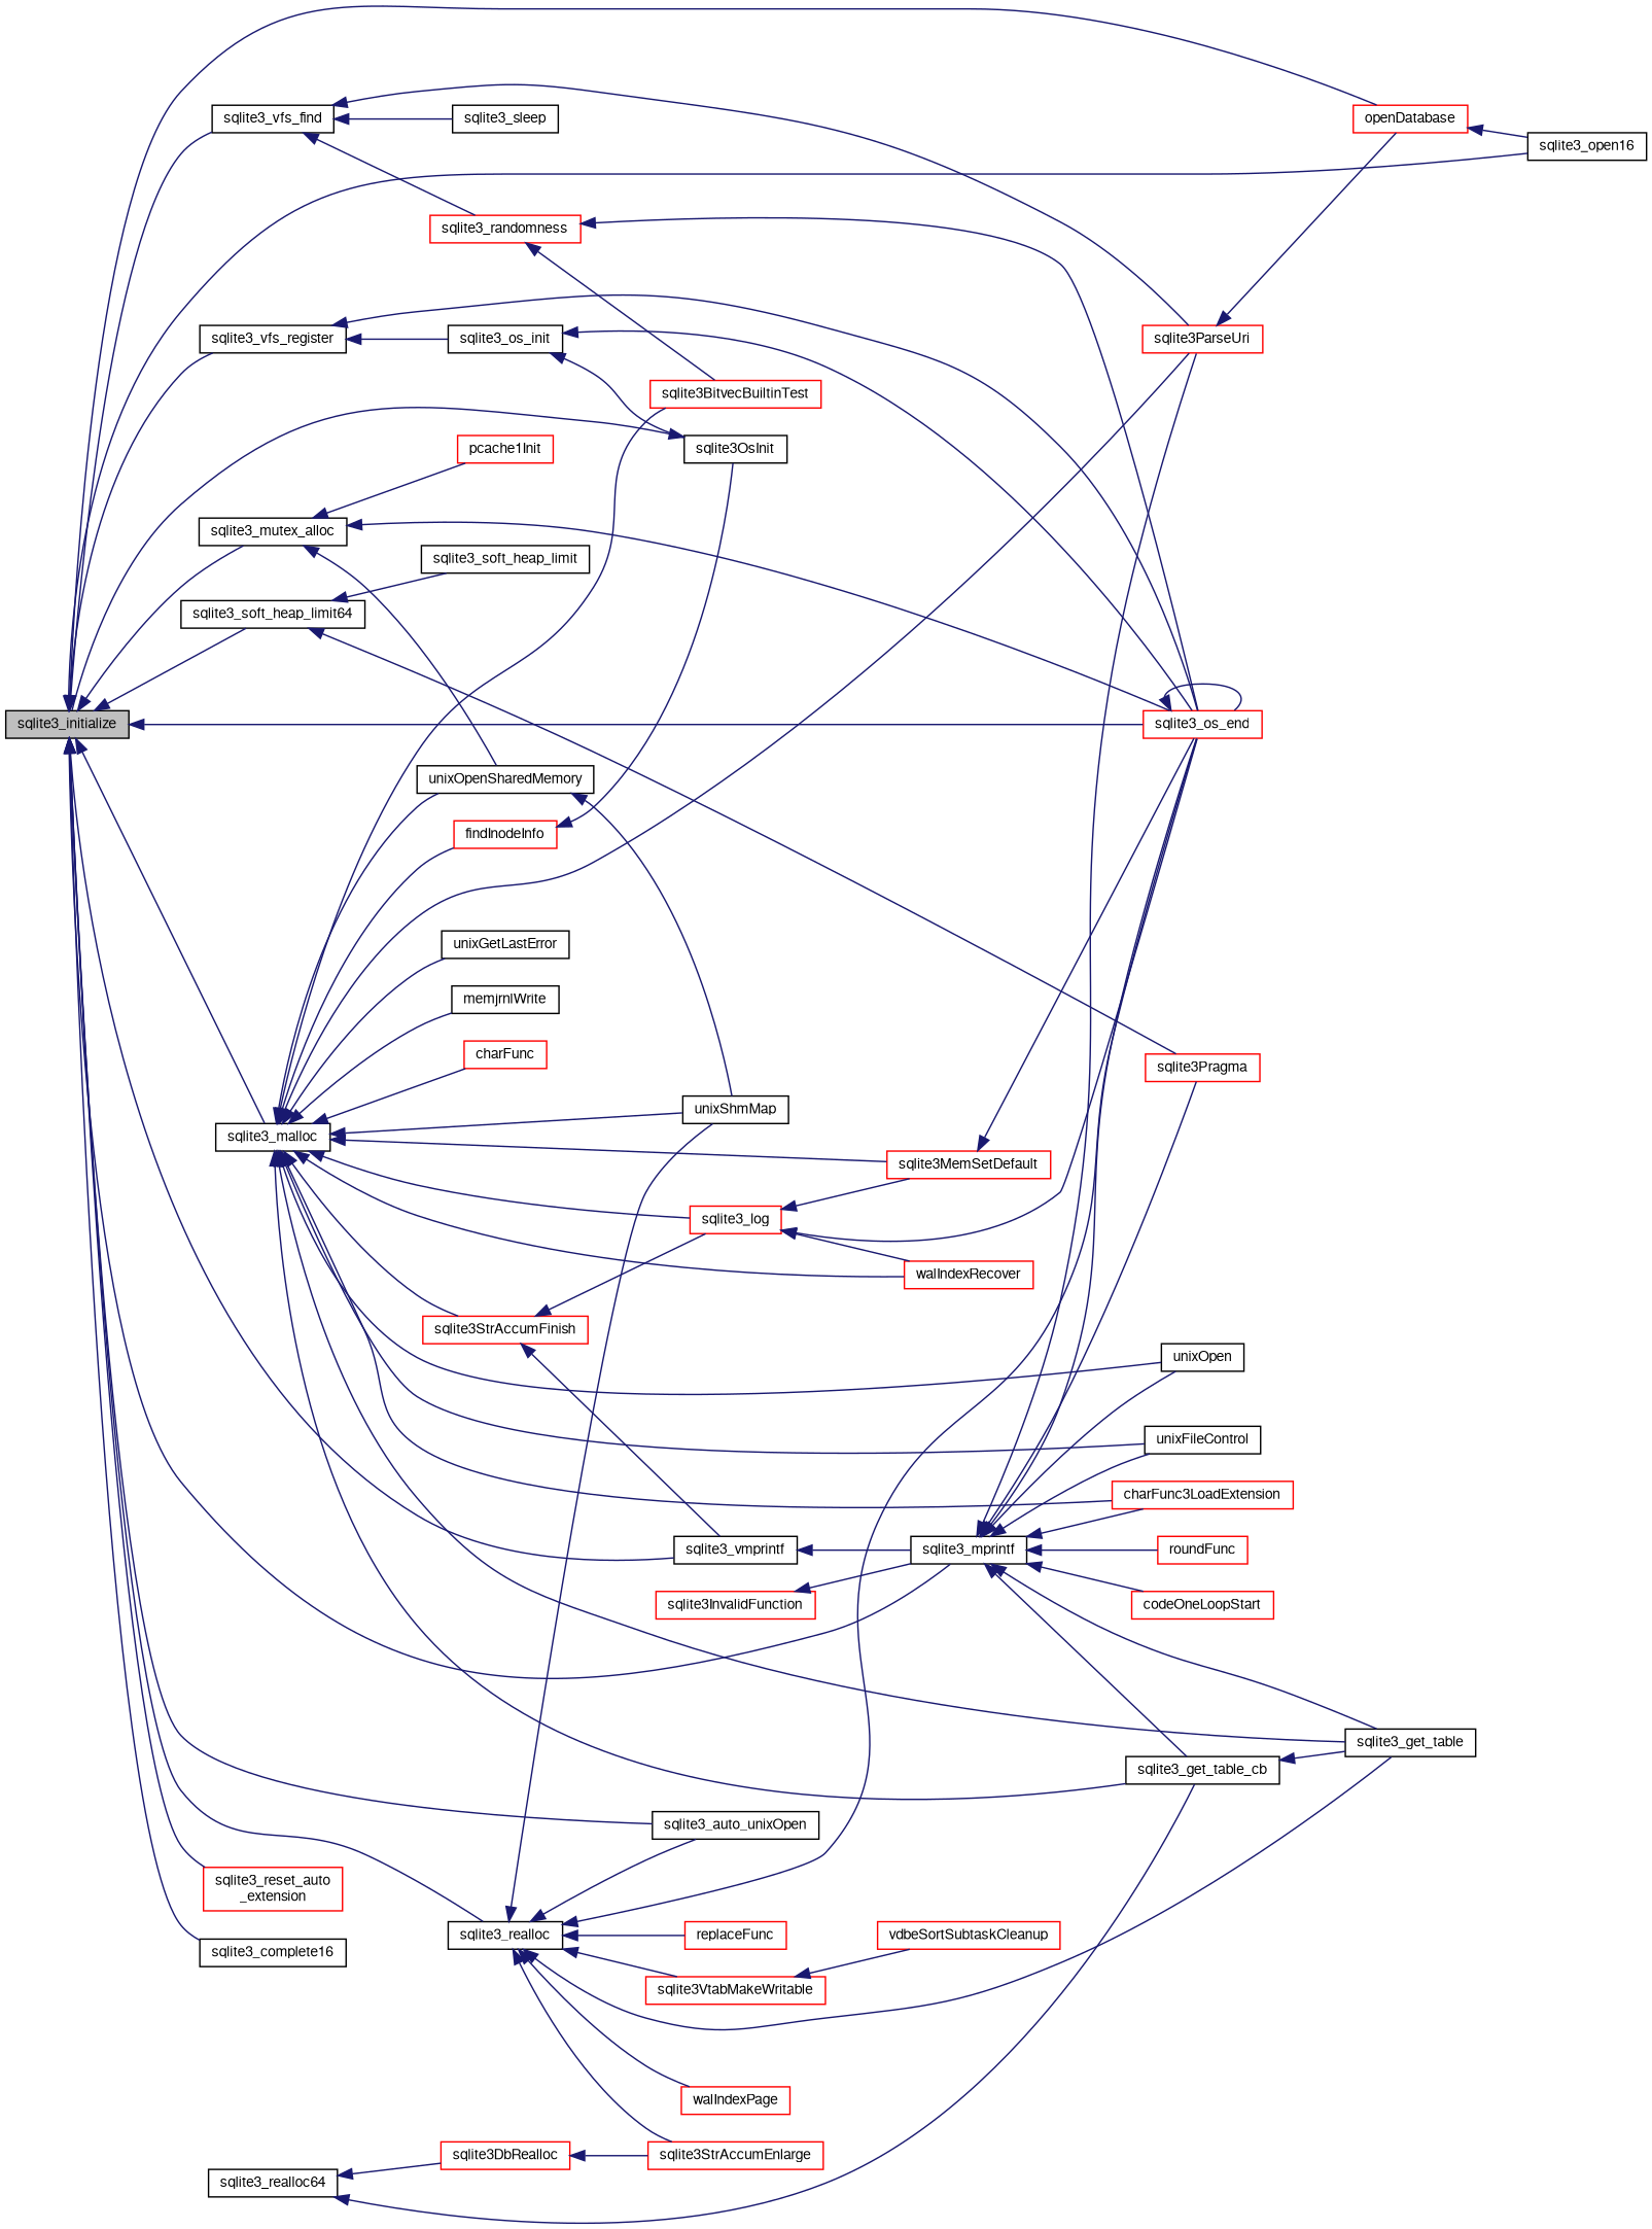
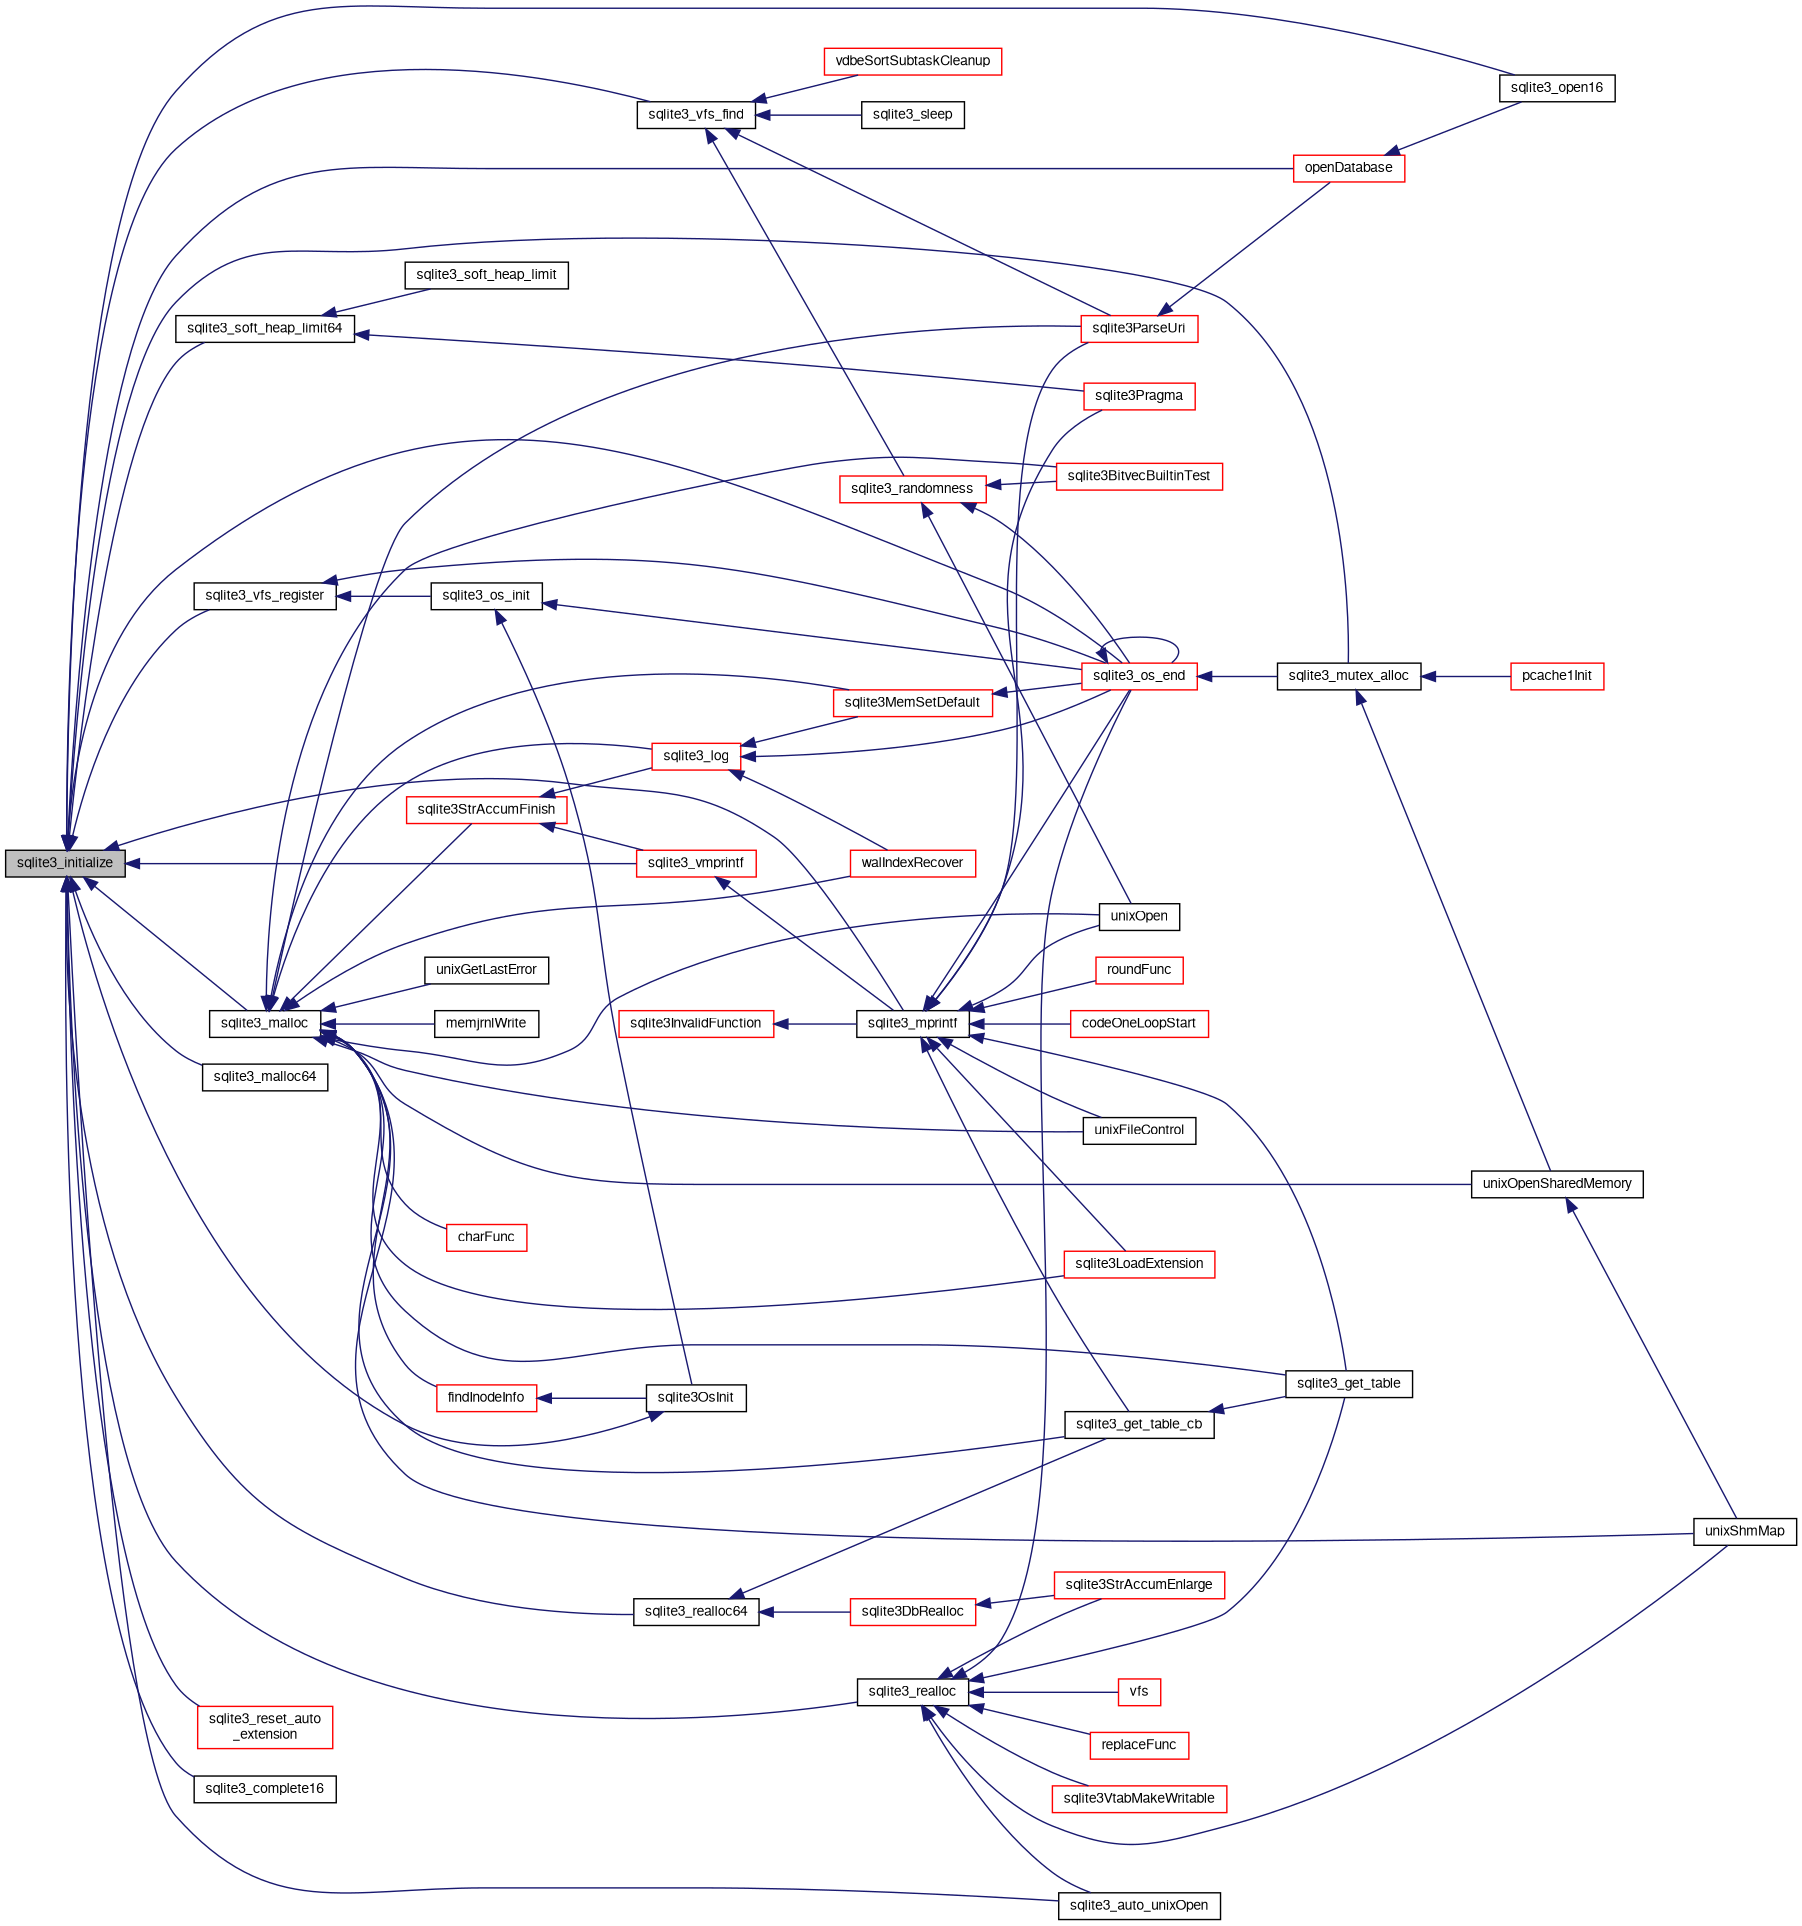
  digraph {
    rankdir=LR
    node [color=black fillcolor=white fontname=FreeSans fontsize=10 shape=record style=filled]
    edge [color=midnightblue dir=back fontname=FreeSans fontsize=10 labelfontname=FreeSans labelfontsize=10 style=solid]
    n1 [fillcolor=grey75 fontcolor=black height=0.2 label=sqlite3_initialize width=0.4]
    n2 [height=0.2 label=sqlite3_vfs_find width=0.4]
    n3 [color=red height=0.2 label=sqlite3_os_end width=0.4]
    n4 [color=red height=0.2 label=openDatabase width=0.4]
    n5 [height=0.2 label=sqlite3_open16 width=0.4]
    n6 [height=0.2 label=sqlite3_vfs_register width=0.4]
    n7 [height=0.2 label=sqlite3_mutex_alloc width=0.4]
    n8 [height=0.2 label=sqlite3_soft_heap_limit64 width=0.4]
    n9 [height=0.2 label=sqlite3_malloc width=0.4]
-   n10 [height=0.2 label=sqlite3_vmprintf width=0.4]
+   n10 [color=red height=0.2 label=sqlite3_vmprintf width=0.4]
    n11 [height=0.2 label=sqlite3_mprintf width=0.4]
+   n12 [height=0.2 label=sqlite3_malloc64 width=0.4]
    n13 [height=0.2 label=sqlite3_realloc width=0.4]
    n14 [height=0.2 label=sqlite3_auto_unixOpen width=0.4]
    n15 [height=0.2 label=sqlite3_realloc64 width=0.4]
    n16 [color=red height=0.2 label="sqlite3_reset_auto\l_extension" width=0.4]
    n17 [height=0.2 label=sqlite3_complete16 width=0.4]
    n18 [color=red height=0.2 label=sqlite3_randomness width=0.4]
    n19 [color=red height=0.2 label=vdbeSortSubtaskCleanup width=0.4]
    n20 [color=red height=0.2 label=sqlite3ParseUri width=0.4]
    n21 [height=0.2 label=sqlite3_sleep width=0.4]
    n22 [height=0.2 label=sqlite3_os_init width=0.4]
    n23 [height=0.2 label=unixOpenSharedMemory width=0.4]
    n24 [color=red height=0.2 label=pcache1Init width=0.4]
    n25 [height=0.2 label=sqlite3_soft_heap_limit width=0.4]
    n26 [color=red height=0.2 label=sqlite3Pragma width=0.4]
    n27 [height=0.2 label=unixOpen width=0.4]
    n28 [color=red height=0.2 label=sqlite3BitvecBuiltinTest width=0.4]
    n29 [height=0.2 label=unixShmMap width=0.4]
    n30 [color=red height=0.2 label=sqlite3MemSetDefault width=0.4]
    n31 [color=red height=0.2 label=sqlite3StrAccumFinish width=0.4]
    n32 [height=0.2 label=unixFileControl width=0.4]
-   n33 [color=red height=0.2 label=charFunc3LoadExtension width=0.4]
+   n33 [color=red height=0.2 label=sqlite3LoadExtension width=0.4]
    n34 [height=0.2 label=sqlite3_get_table_cb width=0.4]
    n35 [height=0.2 label=sqlite3_get_table width=0.4]
    n36 [color=red height=0.2 label=sqlite3_log width=0.4]
    n37 [color=red height=0.2 label=walIndexRecover width=0.4]
    n38 [color=red height=0.2 label=findInodeInfo width=0.4]
    n39 [height=0.2 label=unixGetLastError width=0.4]
    n40 [height=0.2 label=memjrnlWrite width=0.4]
    n41 [color=red height=0.2 label=charFunc width=0.4]
    n42 [color=red height=0.2 label=roundFunc width=0.4]
    n43 [color=red height=0.2 label=codeOneLoopStart width=0.4]
    n44 [color=red height=0.2 label=sqlite3StrAccumEnlarge width=0.4]
-   n45 [color=red height=0.2 label=walIndexPage width=0.4]
+   n45 [color=red height=0.2 label=vfs width=0.4]
    n46 [color=red height=0.2 label=replaceFunc width=0.4]
    n47 [color=red height=0.2 label=sqlite3VtabMakeWritable width=0.4]
    n48 [color=red height=0.2 label=sqlite3DbRealloc width=0.4]
    n49 [height=0.2 label=sqlite3OsInit width=0.4]
    n50 [color=red height=0.2 label=sqlite3InvalidFunction width=0.4]
    n1 -> n2
    n1 -> n3
    n1 -> n4
    n1 -> n5
    n1 -> n6
    n1 -> n7
    n1 -> n8
    n1 -> n9
    n1 -> n10
    n1 -> n11
+   n1 -> n12
    n1 -> n13
    n1 -> n14
+   n1 -> n15
    n1 -> n16
    n1 -> n17
    n2 -> n18
-   n47 -> n19
+   n2 -> n19
    n2 -> n20
    n2 -> n21
    n3 -> n3
    n4 -> n5
    n6 -> n3
    n6 -> n22
-   n7 -> n3
+   n3 -> n7
    n7 -> n23
    n7 -> n24
    n8 -> n25
    n8 -> n26
    n9 -> n20
    n9 -> n23
    n9 -> n27
    n9 -> n28
    n9 -> n29
    n9 -> n30
    n9 -> n31
    n9 -> n32
    n9 -> n33
    n9 -> n34
    n9 -> n35
    n9 -> n36
    n9 -> n37
    n9 -> n38
    n9 -> n39
    n9 -> n40
    n9 -> n41
    n10 -> n11
    n11 -> n3
    n11 -> n20
    n11 -> n26
    n11 -> n27
    n11 -> n32
    n11 -> n33
    n11 -> n34
    n11 -> n35
    n11 -> n42
    n11 -> n43
    n13 -> n3
    n13 -> n14
    n13 -> n29
    n13 -> n35
    n13 -> n44
    n13 -> n45
    n13 -> n46
    n13 -> n47
    n15 -> n34
    n15 -> n48
    n18 -> n3
+   n18 -> n27
    n18 -> n28
    n20 -> n4
    n22 -> n3
    n22 -> n49
    n23 -> n29
    n30 -> n3
    n31 -> n10
    n31 -> n36
    n34 -> n35
    n36 -> n3
    n36 -> n30
    n36 -> n37
    n38 -> n49
    n48 -> n44
    n49 -> n1
    n50 -> n11
  }
